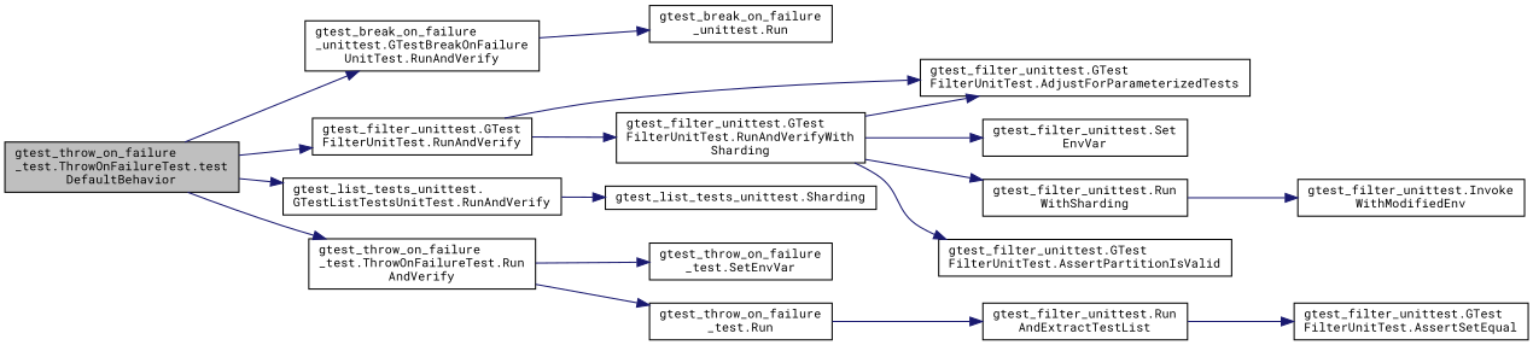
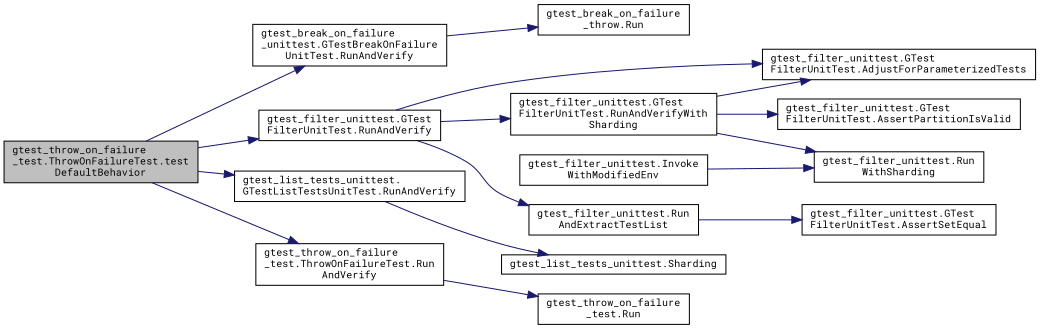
  digraph {
    fontname="Roboto Mono"
    rankdir=LR
    node [color=black fillcolor=white fontname="Roboto Mono" fontsize=10 shape=record style=filled]
    edge [color=midnightblue fontname="Roboto Mono" fontsize=10 labelfontname=Helvetica labelfontsize=10 style=solid]
    n1 [fillcolor=grey75 fontcolor=black height=0.2 label="gtest_throw_on_failure\l_test.ThrowOnFailureTest.test\lDefaultBehavior" width=0.4]
    n2 [height=0.2 label="gtest_break_on_failure\l_unittest.GTestBreakOnFailure\lUnitTest.RunAndVerify" width=0.4]
    n3 [height=0.2 label="gtest_filter_unittest.GTest\lFilterUnitTest.RunAndVerify" width=0.4]
    n4 [height=0.2 label="gtest_list_tests_unittest.\lGTestListTestsUnitTest.RunAndVerify" width=0.4]
    n5 [height=0.2 label="gtest_throw_on_failure\l_test.ThrowOnFailureTest.Run\lAndVerify" width=0.4]
-   n6 [height=0.2 label="gtest_break_on_failure\l_unittest.Run" width=0.4]
+   n6 [height=0.2 label="gtest_break_on_failure\l_throw.Run" width=0.4]
    n7 [height=0.2 label="gtest_filter_unittest.GTest\lFilterUnitTest.AdjustForParameterizedTests" width=0.4]
    n8 [height=0.2 label="gtest_filter_unittest.Run\lAndExtractTestList" width=0.4]
    n9 [height=0.2 label="gtest_filter_unittest.GTest\lFilterUnitTest.RunAndVerifyWith\lSharding" width=0.4]
    n10 [height=0.2 label="gtest_list_tests_unittest.Sharding" width=0.4]
-   n11 [height=0.2 label="gtest_throw_on_failure\l_test.SetEnvVar" width=0.4]
    n12 [height=0.2 label="gtest_throw_on_failure\l_test.Run" width=0.4]
-   n13 [height=0.2 label="gtest_filter_unittest.Set\lEnvVar" width=0.4]
    n14 [height=0.2 label="gtest_filter_unittest.GTest\lFilterUnitTest.AssertSetEqual" width=0.4]
    n15 [height=0.2 label="gtest_filter_unittest.Run\lWithSharding" width=0.4]
    n16 [height=0.2 label="gtest_filter_unittest.GTest\lFilterUnitTest.AssertPartitionIsValid" width=0.4]
    n17 [height=0.2 label="gtest_filter_unittest.Invoke\lWithModifiedEnv" width=0.4]
    n1 -> n2
    n1 -> n3
    n1 -> n4
    n1 -> n5
    n2 -> n6
    n3 -> n7
-   n12 -> n8
+   n3 -> n8
    n3 -> n9
    n4 -> n10
-   n5 -> n11
    n5 -> n12
    n8 -> n14
    n9 -> n7
-   n9 -> n13
    n9 -> n15
    n9 -> n16
-   n15 -> n17
+   n17 -> n15
  }
